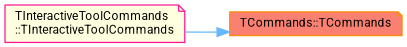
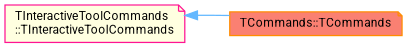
  digraph {
    rankdir=RL
    fontname=Roboto
    node [fontname=Roboto fontsize=10 shape=note style=filled]
    n1 [color=darkorange fillcolor=salmon fontcolor=black height=0.2 label="TCommands::TCommands" width=0.4]
    n2 [color=deeppink fillcolor=lightyellow height=0.2 label="TInteractiveToolCommands\l::TInteractiveToolCommands" width=0.4]
-   n1 -> n2 [color=steelblue1 dir=back fontname=Roboto fontsize=10 labelfontname=Helvetica labelfontsize=10 style=solid]
+   n2 -> n1 [color=steelblue1 dir=back fontname=Roboto fontsize=10 labelfontname=Helvetica labelfontsize=10 style=solid]
  }
